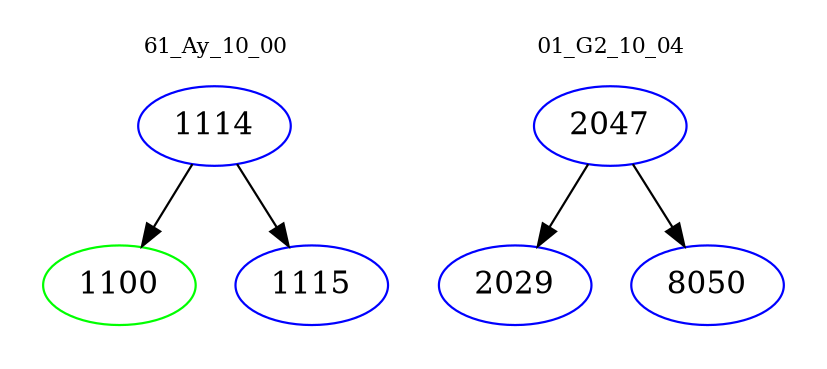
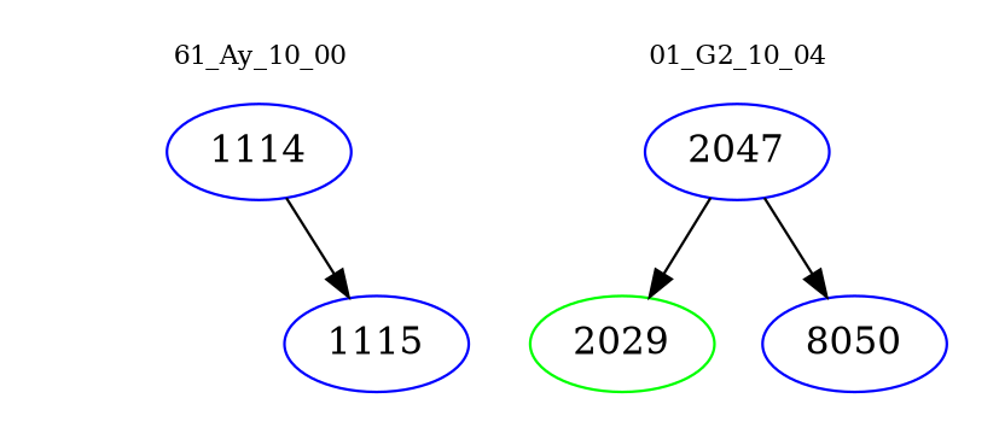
  digraph {
    fontname="DejaVu Serif"
    node [color=blue fontname="DejaVu Serif"]
    edge [color=black fontname="DejaVu Serif"]
    n1 [label=1114]
-   n2 [color=green label=1100]
    n3 [label=1115]
    n4 [label=2047]
-   n5 [label=2029]
+   n5 [color=green label=2029]
    n6 [label=8050]
    subgraph cluster_1 {
      color=white
      fontsize=10
      label="61_Ay_10_00"
      n1
-     n2
      n3
    }
    subgraph cluster_2 {
      color=white
      fontsize=10
      label="01_G2_10_04"
      n4
      n5
      n6
    }
-   n1 -> n2
    n1 -> n3
    n4 -> n5
    n4 -> n6
  }
